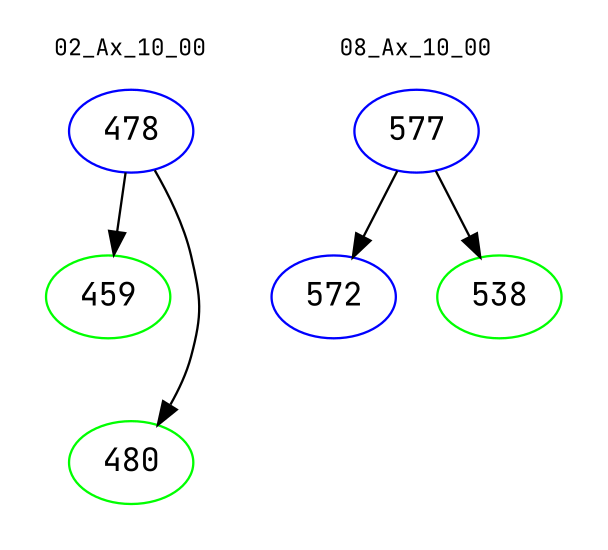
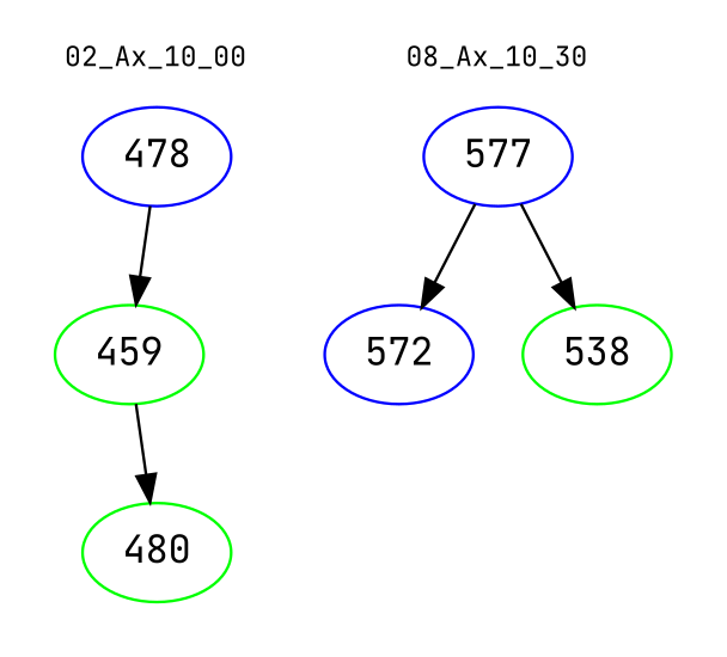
  digraph {
    fontname="JetBrains Mono"
    node [color=blue fontname="JetBrains Mono"]
    edge [color=black fontname="JetBrains Mono"]
    n1 [label=478]
    n2 [color=green label=459]
    n3 [color=green label=480]
    n4 [label=577]
    n5 [label=572]
    n6 [color=green label=538]
    subgraph cluster_1 {
      color=white
      fontsize=10
      label="02_Ax_10_00"
      n1
      n2
      n3
    }
    subgraph cluster_2 {
      color=white
      fontsize=10
-     label="08_Ax_10_00"
+     label="08_Ax_10_30"
      n4
      n5
      n6
    }
    n1 -> n2
-   n1 -> n3
+   n2 -> n3
    n4 -> n5
    n4 -> n6
  }
